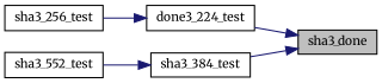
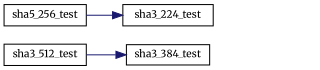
  digraph {
    fontname=Merriweather
    rankdir=RL
    node [color=black fillcolor=white fontname=Merriweather fontsize=10 shape=record style=filled]
    edge [color=midnightblue dir=back fontname=Merriweather fontsize=10 labelfontname=Helvetica labelfontsize=10 style=solid]
-   n1 [fillcolor=grey75 fontcolor=black height=0.2 label=sha3_done width=0.4]
-   n2 [height=0.2 label=done3_224_test width=0.4]
+   n2 [height=0.2 label=sha3_224_test width=0.4]
    n3 [height=0.2 label=sha3_384_test width=0.4]
-   n4 [height=0.2 label=sha3_256_test width=0.4]
-   n5 [height=0.2 label=sha3_552_test width=0.4]
-   n1 -> n2
-   n1 -> n3
+   n4 [height=0.2 label=sha5_256_test width=0.4]
+   n5 [height=0.2 label=sha3_512_test width=0.4]
    n2 -> n4
    n3 -> n5
  }
